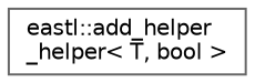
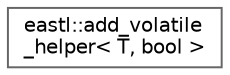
  digraph {
    rankdir=LR
-   n1 [color=grey40 fillcolor=white fontname=Helvetica fontsize=10 height=0.2 label="eastl::add_helper\l_helper\< T, bool \>" shape=box style=filled width=0.4]
+   n1 [color=grey40 fillcolor=white fontname=Helvetica fontsize=10 height=0.2 label="eastl::add_volatile\l_helper\< T, bool \>" shape=box style=filled width=0.4]
  }
